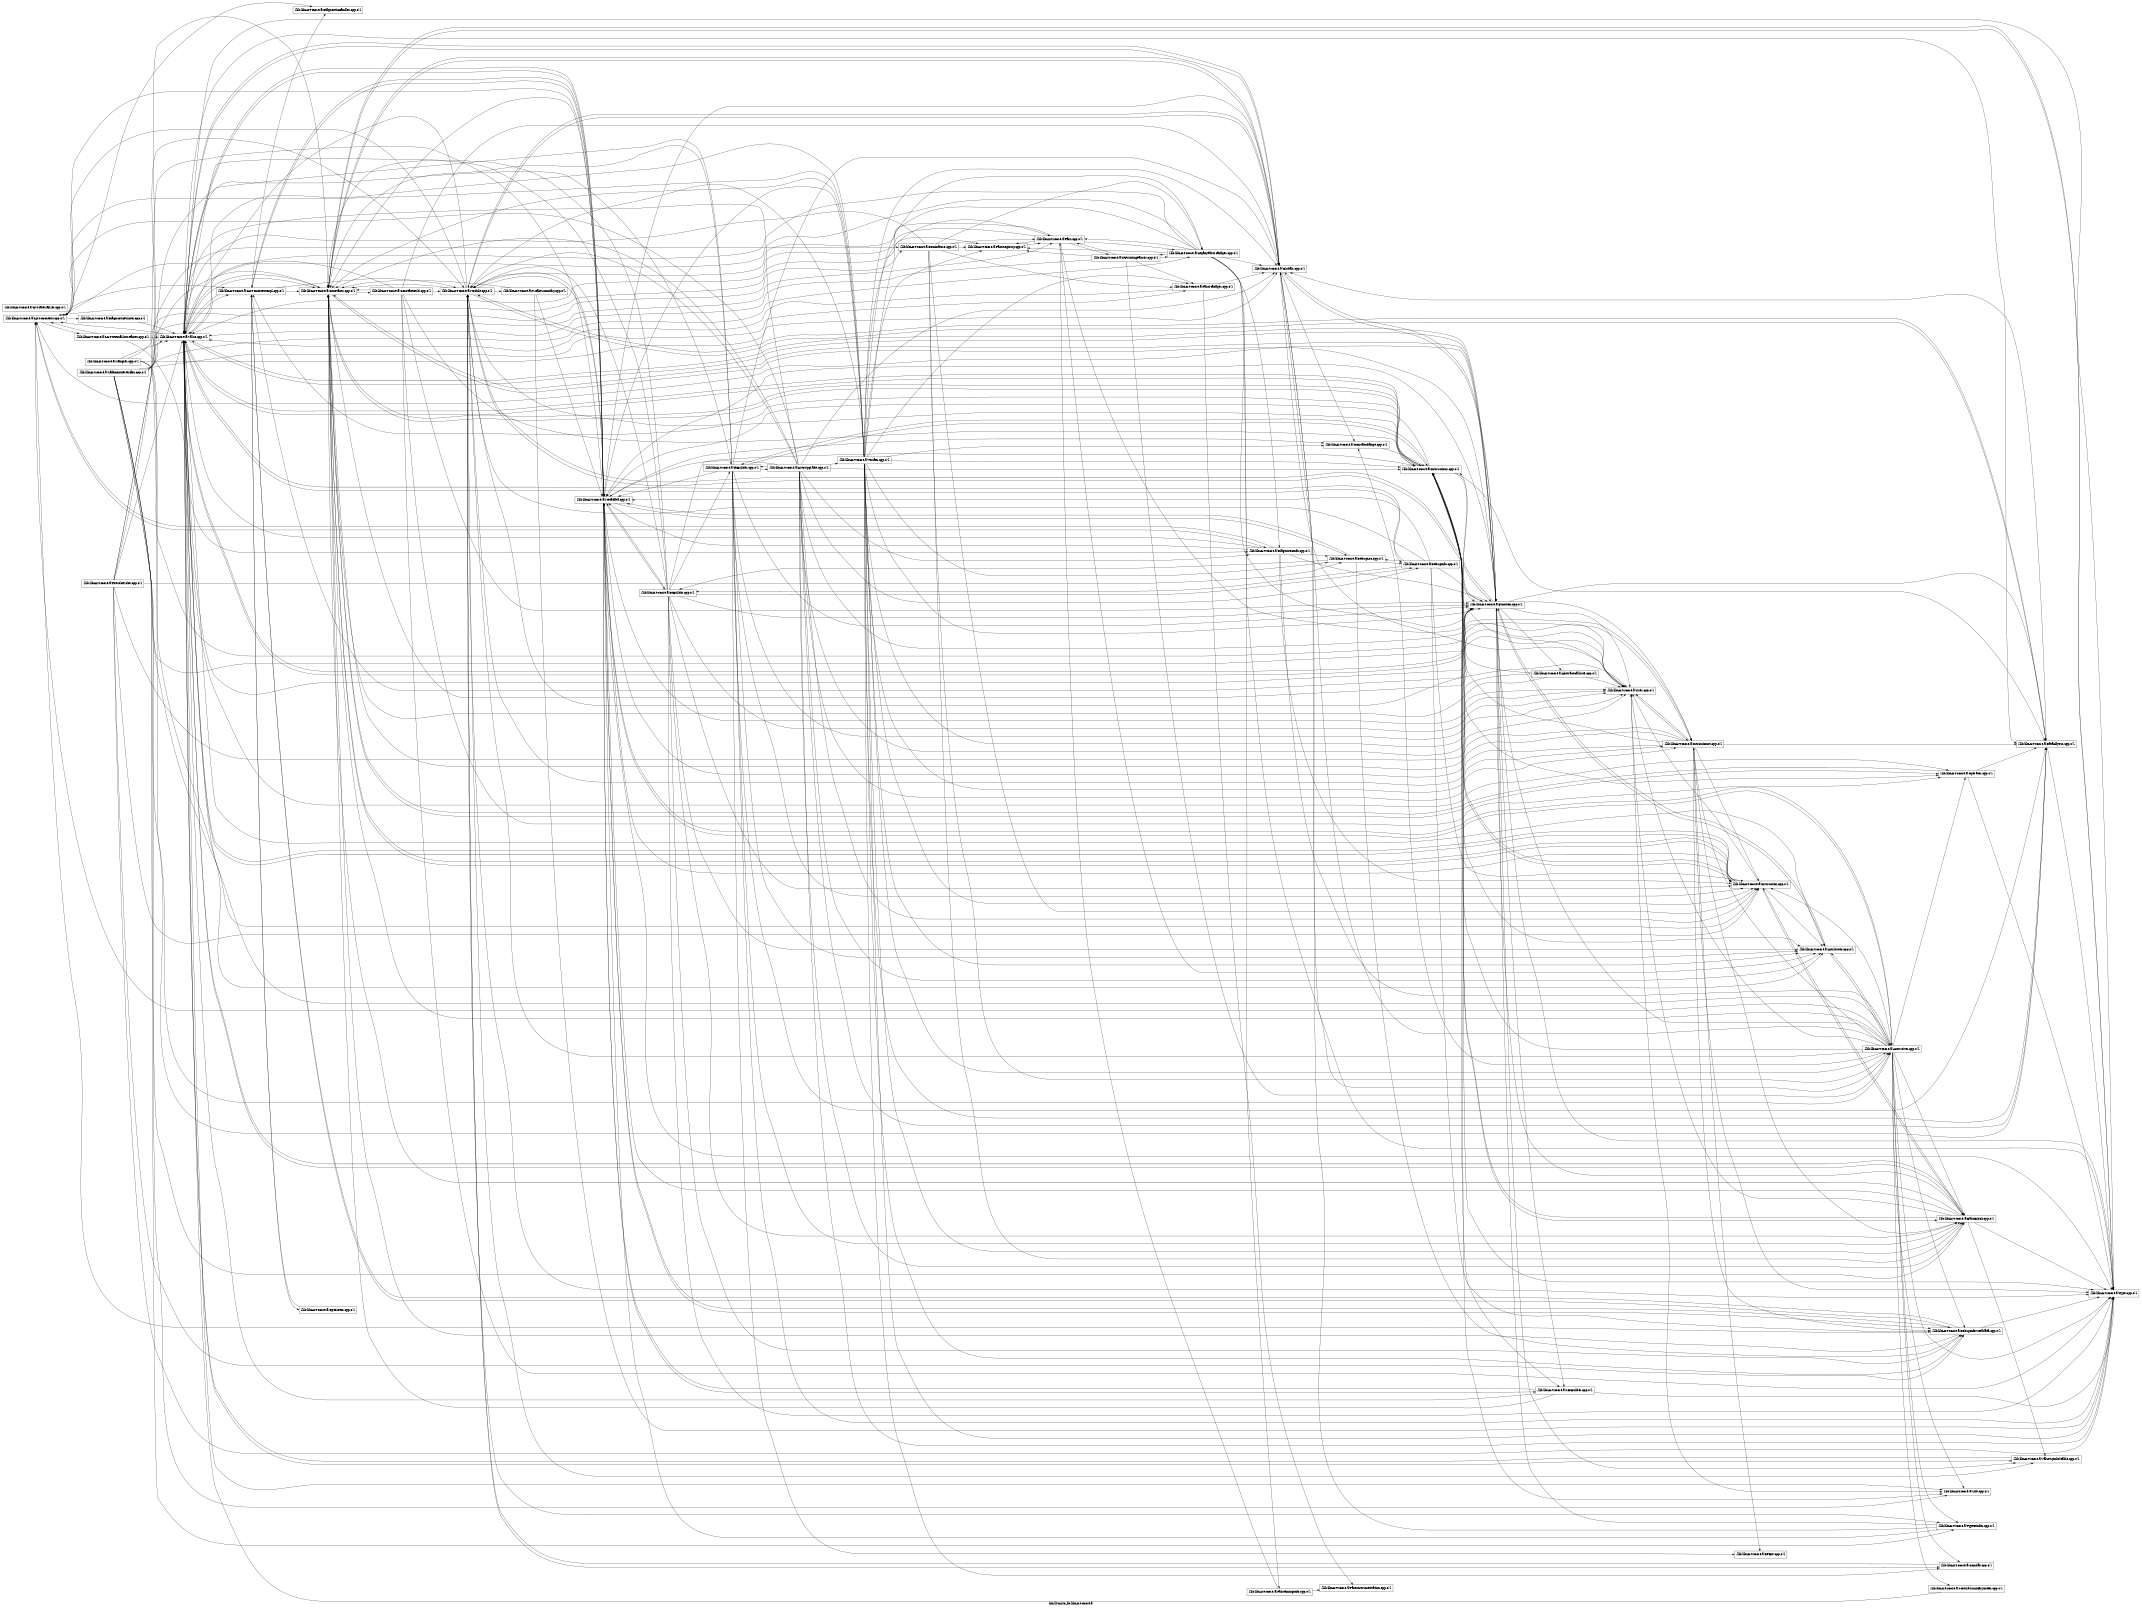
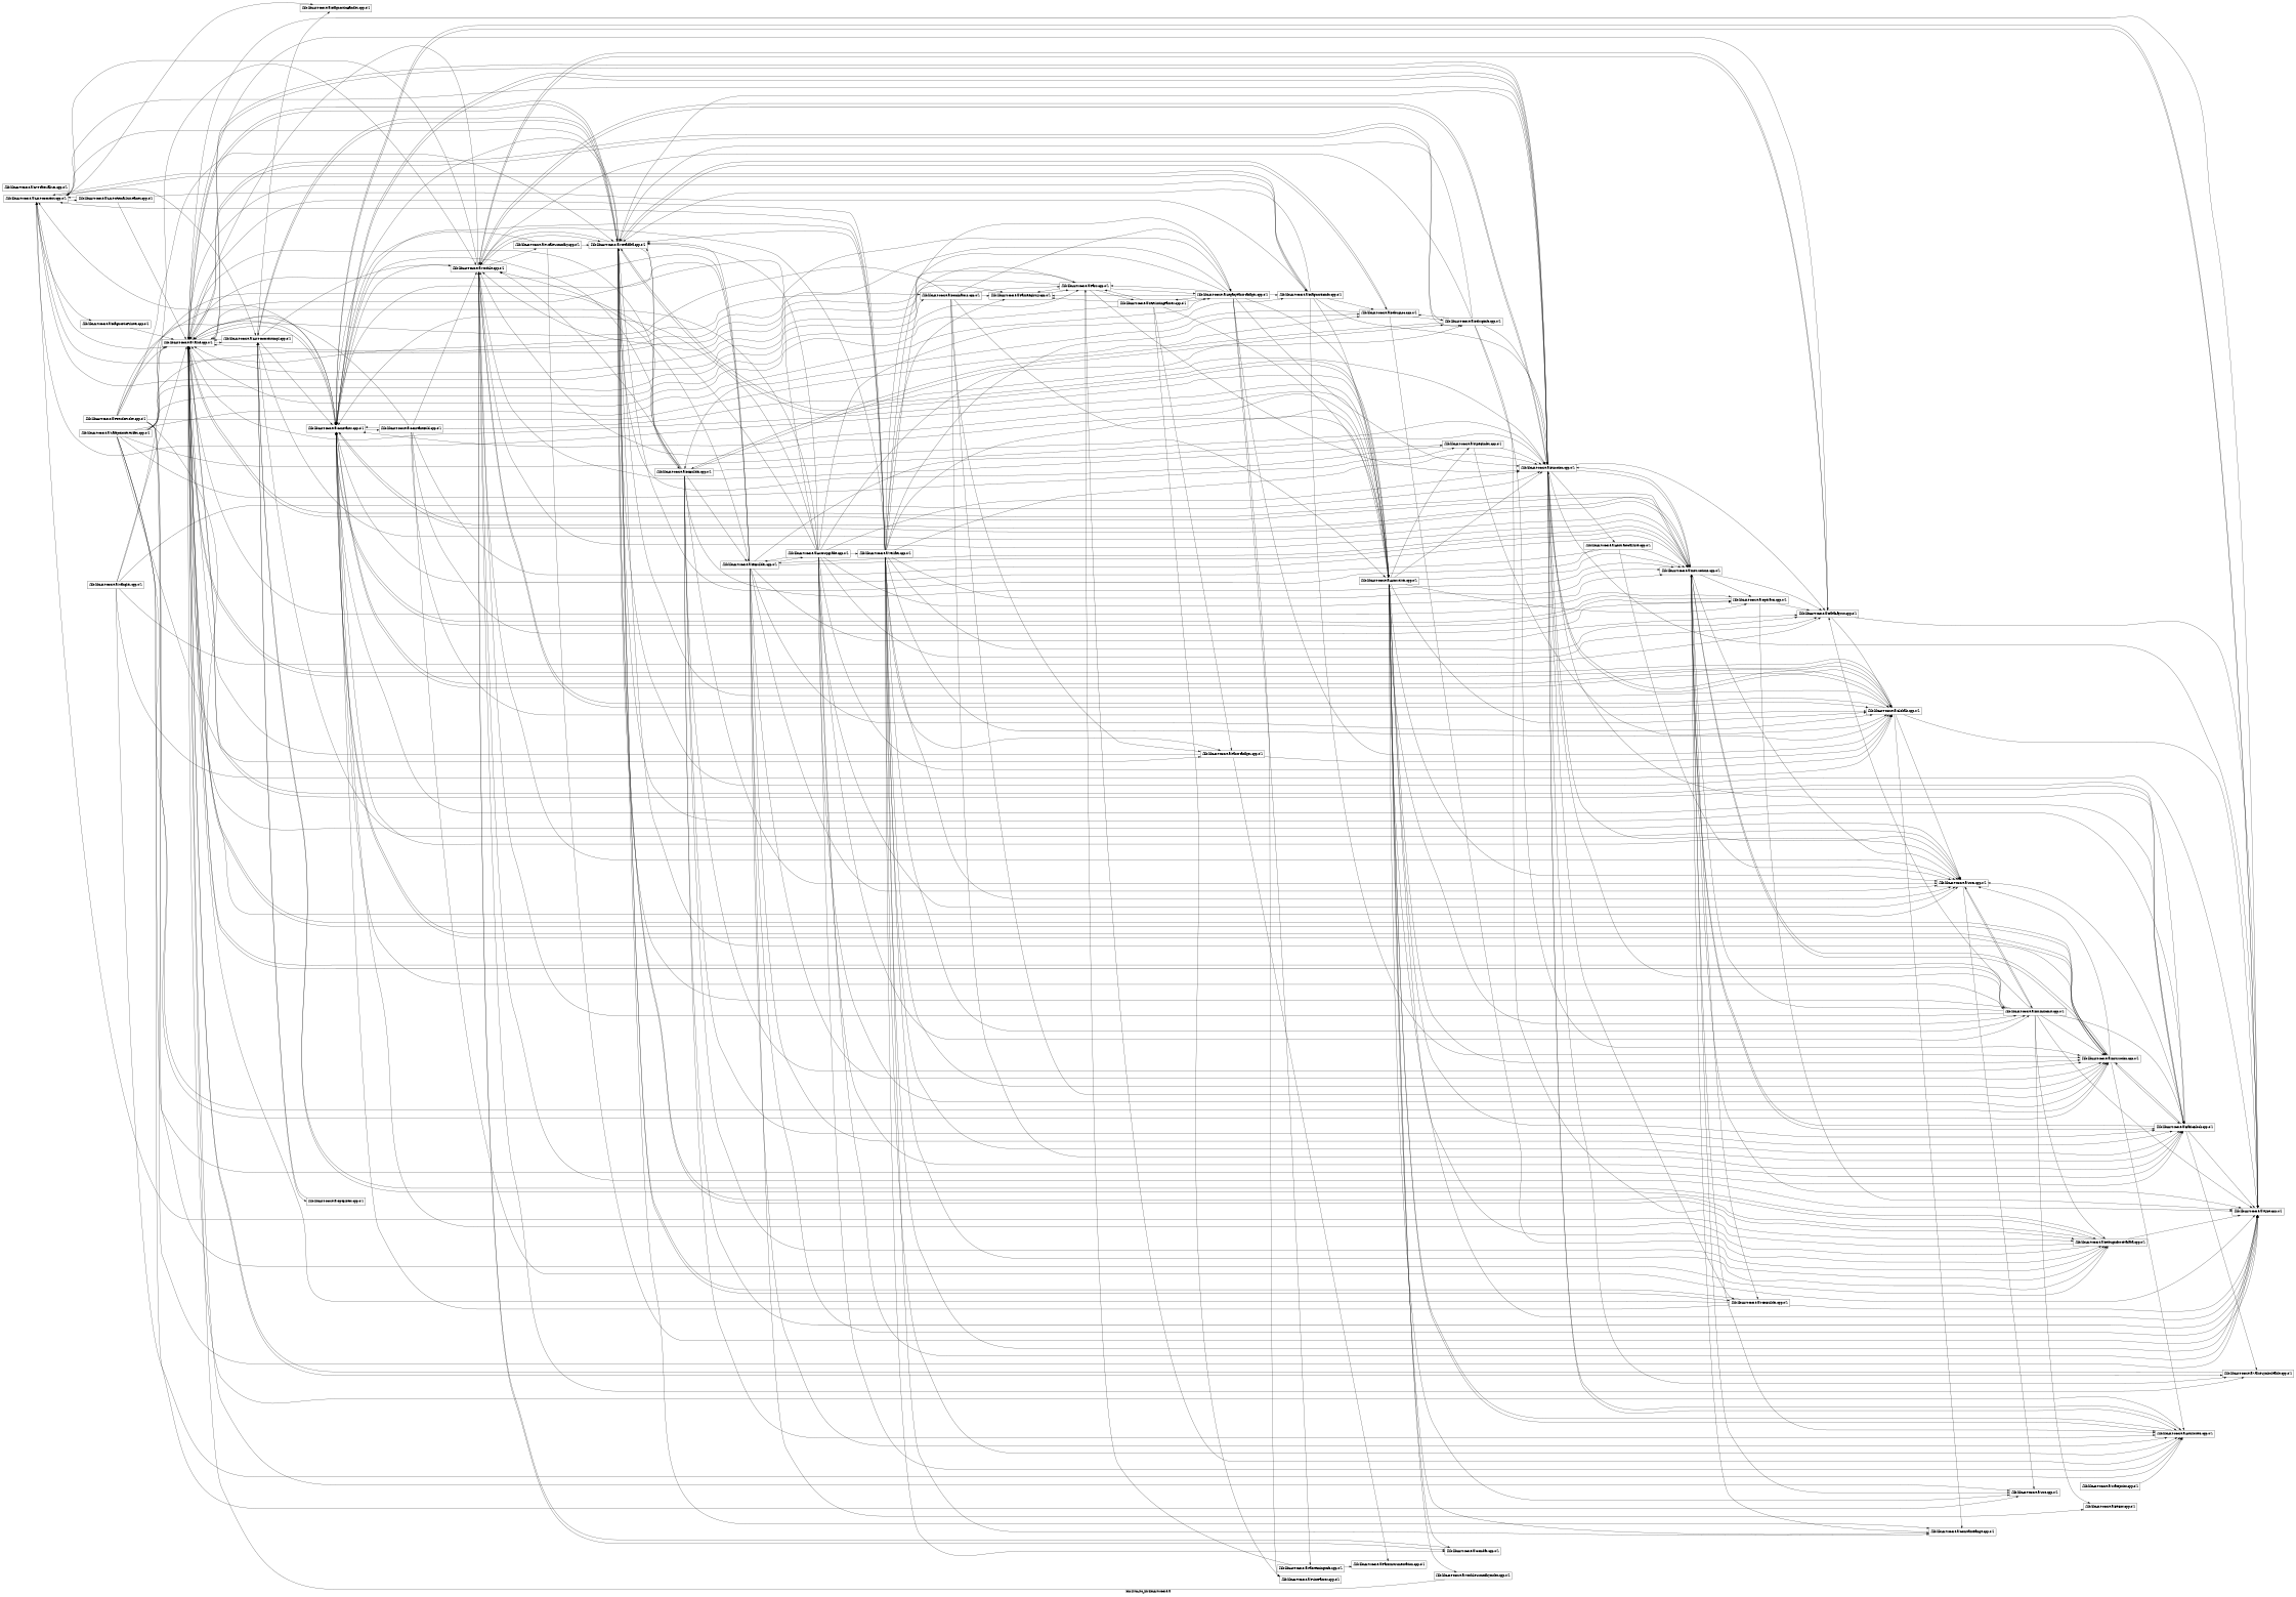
  digraph {
    label="bin/llvm-lto_lib/libLLVMCore.a"
    rankdir=LR
    node [group=0 shape=box]
    n1 [label="{lib/libLLVMCore.a(DiagnosticHandler.cpp.o)}"]
    n2 [label="{lib/libLLVMCore.a(DiagnosticPrinter.cpp.o)}"]
    n3 [label="{lib/libLLVMCore.a(Value.cpp.o)}"]
    n4 [label="{lib/libLLVMCore.a(LLVMContext.cpp.o)}"]
    n5 [label="{lib/libLLVMCore.a(LLVMContextImpl.cpp.o)}"]
    n6 [label="{lib/libLLVMCore.a(Constants.cpp.o)}"]
    n7 [label="{lib/libLLVMCore.a(DataLayout.cpp.o)}"]
    n8 [label="{lib/libLLVMCore.a(Function.cpp.o)}"]
    n9 [label="{lib/libLLVMCore.a(Globals.cpp.o)}"]
    n10 [label="{lib/libLLVMCore.a(Metadata.cpp.o)}"]
    n11 [label="{lib/libLLVMCore.a(Type.cpp.o)}"]
    n12 [label="{lib/libLLVMCore.a(User.cpp.o)}"]
    n13 [label="{lib/libLLVMCore.a(ValueSymbolTable.cpp.o)}"]
    n14 [label="{lib/libLLVMCore.a(Attributes.cpp.o)}"]
    n15 [label="{lib/libLLVMCore.a(BasicBlock.cpp.o)}"]
    n16 [label="{lib/libLLVMCore.a(Instruction.cpp.o)}"]
    n17 [label="{lib/libLLVMCore.a(Instructions.cpp.o)}"]
    n18 [label="{lib/libLLVMCore.a(IntrinsicInst.cpp.o)}"]
    n19 [label="{lib/libLLVMCore.a(DebugInfo.cpp.o)}"]
    n20 [label="{lib/libLLVMCore.a(Operator.cpp.o)}"]
    n21 [label="{lib/libLLVMCore.a(Use.cpp.o)}"]
    n22 [label="{lib/libLLVMCore.a(DiagnosticInfo.cpp.o)}"]
    n23 [label="{lib/libLLVMCore.a(LLVMRemarkStreamer.cpp.o)}"]
    n24 [label="{lib/libLLVMCore.a(Module.cpp.o)}"]
    n25 [label="{lib/libLLVMCore.a(DebugInfoMetadata.cpp.o)}"]
    n26 [label="{lib/libLLVMCore.a(OptBisect.cpp.o)}"]
    n27 [label="{lib/libLLVMCore.a(ConstantFold.cpp.o)}"]
    n28 [label="{lib/libLLVMCore.a(MDBuilder.cpp.o)}"]
    n29 [label="{lib/libLLVMCore.a(AbstractCallSite.cpp.o)}"]
    n30 [label="{lib/libLLVMCore.a(ConstantRange.cpp.o)}"]
    n31 [label="{lib/libLLVMCore.a(AsmWriter.cpp.o)}"]
    n32 [label="{lib/libLLVMCore.a(DebugLoc.cpp.o)}"]
    n33 [label="{lib/libLLVMCore.a(DIBuilder.cpp.o)}"]
    n34 [label="{lib/libLLVMCore.a(IRBuilder.cpp.o)}"]
    n35 [label="{lib/libLLVMCore.a(FPEnv.cpp.o)}"]
    n36 [label="{lib/libLLVMCore.a(Comdat.cpp.o)}"]
    n37 [label="{lib/libLLVMCore.a(TypeFinder.cpp.o)}"]
    n38 [label="{lib/libLLVMCore.a(ModuleSummaryIndex.cpp.o)}"]
    n39 [label="{lib/libLLVMCore.a(ProfileSummary.cpp.o)}"]
    n40 [label="{lib/libLLVMCore.a(Verifier.cpp.o)}"]
    n41 [label="{lib/libLLVMCore.a(Dominators.cpp.o)}"]
    n42 [label="{lib/libLLVMCore.a(LegacyPassManager.cpp.o)}"]
    n43 [label="{lib/libLLVMCore.a(Pass.cpp.o)}"]
    n44 [label="{lib/libLLVMCore.a(PassManager.cpp.o)}"]
    n45 [label="{lib/libLLVMCore.a(PassRegistry.cpp.o)}"]
    n46 [label="{lib/libLLVMCore.a(IRPrintingPasses.cpp.o)}"]
    n47 [label="{lib/libLLVMCore.a(PassTimingInfo.cpp.o)}"]
+   n48 [label="{lib/libLLVMCore.a(PrintPasses.cpp.o)}"]
    n49 [label="{lib/libLLVMCore.a(PassInstrumentation.cpp.o)}"]
    n50 [label="{lib/libLLVMCore.a(AutoUpgrade.cpp.o)}"]
    n51 [label="{lib/libLLVMCore.a(Mangler.cpp.o)}"]
    n52 [label="{lib/libLLVMCore.a(GVMaterializer.cpp.o)}"]
+   n53 [label="{lib/libLLVMCore.a(Statepoint.cpp.o)}"]
    n54 [label="{lib/libLLVMCore.a(SafepointIRVerifier.cpp.o)}"]
    n55 [label="{lib/libLLVMCore.a(PseudoProbe.cpp.o)}"]
    n2 -> n3
    n3 -> n4
    n3 -> n5
    n3 -> n6
    n3 -> n7
    n3 -> n8
    n3 -> n9
    n3 -> n10
    n3 -> n11
    n3 -> n12
    n3 -> n13
    n3 -> n14
    n3 -> n15
    n3 -> n16
    n3 -> n17
    n3 -> n18
    n3 -> n19
    n3 -> n20
    n3 -> n21
    n4 -> n1
    n4 -> n2
    n4 -> n5
    n4 -> n22
    n4 -> n23
    n5 -> n1
    n5 -> n3
    n5 -> n6
    n5 -> n10
    n5 -> n12
    n5 -> n24
    n5 -> n25
    n5 -> n26
    n6 -> n3
    n6 -> n8
    n6 -> n9
    n6 -> n11
    n6 -> n12
    n6 -> n16
    n6 -> n17
    n6 -> n20
    n6 -> n27
    n7 -> n9
    n7 -> n11
    n7 -> n24
    n8 -> n3
    n8 -> n4
    n8 -> n6
    n8 -> n7
    n8 -> n9
    n8 -> n10
    n8 -> n11
    n8 -> n12
    n8 -> n13
    n8 -> n14
    n8 -> n15
    n8 -> n17
    n8 -> n18
    n8 -> n24
    n8 -> n28
    n8 -> n29
    n9 -> n3
    n9 -> n6
    n9 -> n8
    n9 -> n10
    n9 -> n11
    n9 -> n12
    n9 -> n24
    n9 -> n30
    n10 -> n3
    n10 -> n4
    n10 -> n5
    n10 -> n6
    n10 -> n11
    n10 -> n24
    n10 -> n25
    n10 -> n28
    n10 -> n30
    n10 -> n31
    n10 -> n32
    n10 -> n33
    n11 -> n6
    n12 -> n18
    n12 -> n21
    n13 -> n3
    n14 -> n8
    n14 -> n31
    n15 -> n3
    n15 -> n6
    n15 -> n10
    n15 -> n11
    n15 -> n12
    n15 -> n13
    n15 -> n16
    n15 -> n17
    n16 -> n3
    n16 -> n6
    n16 -> n10
    n16 -> n12
    n16 -> n14
    n16 -> n15
    n16 -> n17
    n17 -> n3
    n17 -> n5
    n17 -> n6
    n17 -> n7
    n17 -> n8
-   n17 -> n10
    n17 -> n11
    n17 -> n12
    n17 -> n14
    n17 -> n15
    n17 -> n16
    n17 -> n20
    n17 -> n21
    n17 -> n24
    n17 -> n28
    n17 -> n34
    n18 -> n3
    n18 -> n6
    n18 -> n7
    n18 -> n10
    n18 -> n11
    n18 -> n12
    n18 -> n15
    n18 -> n16
    n18 -> n17
    n18 -> n24
    n18 -> n25
    n18 -> n35
    n19 -> n3
    n19 -> n8
    n19 -> n10
    n19 -> n16
    n19 -> n24
    n19 -> n25
    n19 -> n32
    n19 -> n33
    n20 -> n6
    n20 -> n7
    n20 -> n11
    n22 -> n3
    n22 -> n4
    n22 -> n8
    n22 -> n10
    n22 -> n16
    n22 -> n31
    n22 -> n32
    n23 -> n3
    n23 -> n4
    n23 -> n22
    n24 -> n3
    n24 -> n4
    n24 -> n6
    n24 -> n7
    n24 -> n8
    n24 -> n9
    n24 -> n10
    n24 -> n11
    n24 -> n12
    n24 -> n13
    n24 -> n36
    n24 -> n37
    n24 -> n39
    n25 -> n4
    n25 -> n5
    n25 -> n6
    n25 -> n10
    n25 -> n11
    n26 -> n5
    n27 -> n3
    n27 -> n6
    n27 -> n8
    n27 -> n9
    n27 -> n11
    n27 -> n17
    n27 -> n20
    n27 -> n24
    n28 -> n3
    n28 -> n6
    n28 -> n10
    n28 -> n11
    n29 -> n6
    n29 -> n10
    n29 -> n12
    n29 -> n17
    n30 -> n17
    n31 -> n3
    n31 -> n4
    n31 -> n6
    n31 -> n8
    n31 -> n9
    n31 -> n10
    n31 -> n11
    n31 -> n12
    n31 -> n14
    n31 -> n15
    n31 -> n16
    n31 -> n17
    n31 -> n18
    n31 -> n20
    n31 -> n21
    n31 -> n24
    n31 -> n25
    n31 -> n30
    n31 -> n36
    n31 -> n37
    n31 -> n38
    n32 -> n10
    n32 -> n19
    n32 -> n25
    n32 -> n33
    n33 -> n3
    n33 -> n6
    n33 -> n8
    n33 -> n10
    n33 -> n11
    n33 -> n12
    n33 -> n14
    n33 -> n15
    n33 -> n16
    n33 -> n17
    n33 -> n19
    n33 -> n24
    n33 -> n25
    n33 -> n34
    n34 -> n3
    n34 -> n6
    n34 -> n7
    n34 -> n8
    n34 -> n9
    n34 -> n10
    n34 -> n11
    n34 -> n12
    n34 -> n14
    n34 -> n15
    n34 -> n16
    n34 -> n17
    n34 -> n35
    n34 -> n50
    n36 -> n24
    n37 -> n8
    n37 -> n9
    n37 -> n10
    n38 -> n3
    n39 -> n6
    n39 -> n10
    n39 -> n11
    n40 -> n3
    n40 -> n4
    n40 -> n6
    n40 -> n7
    n40 -> n8
    n40 -> n9
    n40 -> n10
    n40 -> n11
    n40 -> n12
    n40 -> n14
    n40 -> n15
    n40 -> n16
    n40 -> n17
    n40 -> n18
    n40 -> n24
    n40 -> n25
    n40 -> n30
    n40 -> n31
    n40 -> n32
    n40 -> n36
    n40 -> n41
    n40 -> n42
    n40 -> n43
    n40 -> n44
    n40 -> n45
    n41 -> n3
    n41 -> n15
    n41 -> n16
    n41 -> n31
    n41 -> n42
    n41 -> n43
    n41 -> n44
    n41 -> n45
    n42 -> n3
    n42 -> n4
    n42 -> n8
    n42 -> n9
    n42 -> n22
    n42 -> n24
    n42 -> n31
    n42 -> n43
    n42 -> n45
    n42 -> n46
    n42 -> n47
+   n42 -> n48
    n43 -> n3
    n43 -> n4
    n43 -> n8
    n43 -> n14
    n43 -> n42
    n43 -> n45
    n43 -> n46
    n44 -> n3
    n44 -> n9
    n44 -> n49
    n45 -> n43
    n46 -> n3
    n46 -> n31
    n46 -> n42
    n46 -> n43
    n46 -> n44
    n46 -> n45
+   n46 -> n48
    n47 -> n43
    n47 -> n49
    n50 -> n3
    n50 -> n4
    n50 -> n6
    n50 -> n7
    n50 -> n8
    n50 -> n9
    n50 -> n10
    n50 -> n11
    n50 -> n12
    n50 -> n14
    n50 -> n15
    n50 -> n16
    n50 -> n17
    n50 -> n18
    n50 -> n19
    n50 -> n22
    n50 -> n24
    n50 -> n34
    n50 -> n40
    n51 -> n3
    n51 -> n7
    n51 -> n8
    n51 -> n9
    n51 -> n14
    n51 -> n24
+   n53 -> n14
    n54 -> n3
    n54 -> n6
-   n54 -> n8
    n54 -> n15
    n54 -> n16
    n54 -> n21
    n54 -> n31
    n54 -> n37
    n54 -> n41
    n54 -> n42
    n54 -> n43
    n54 -> n44
    n54 -> n45
    n55 -> n3
    n55 -> n6
    n55 -> n10
    n55 -> n11
    n55 -> n12
    n55 -> n16
    n55 -> n25
    n55 -> n32
    n55 -> n34
  }
